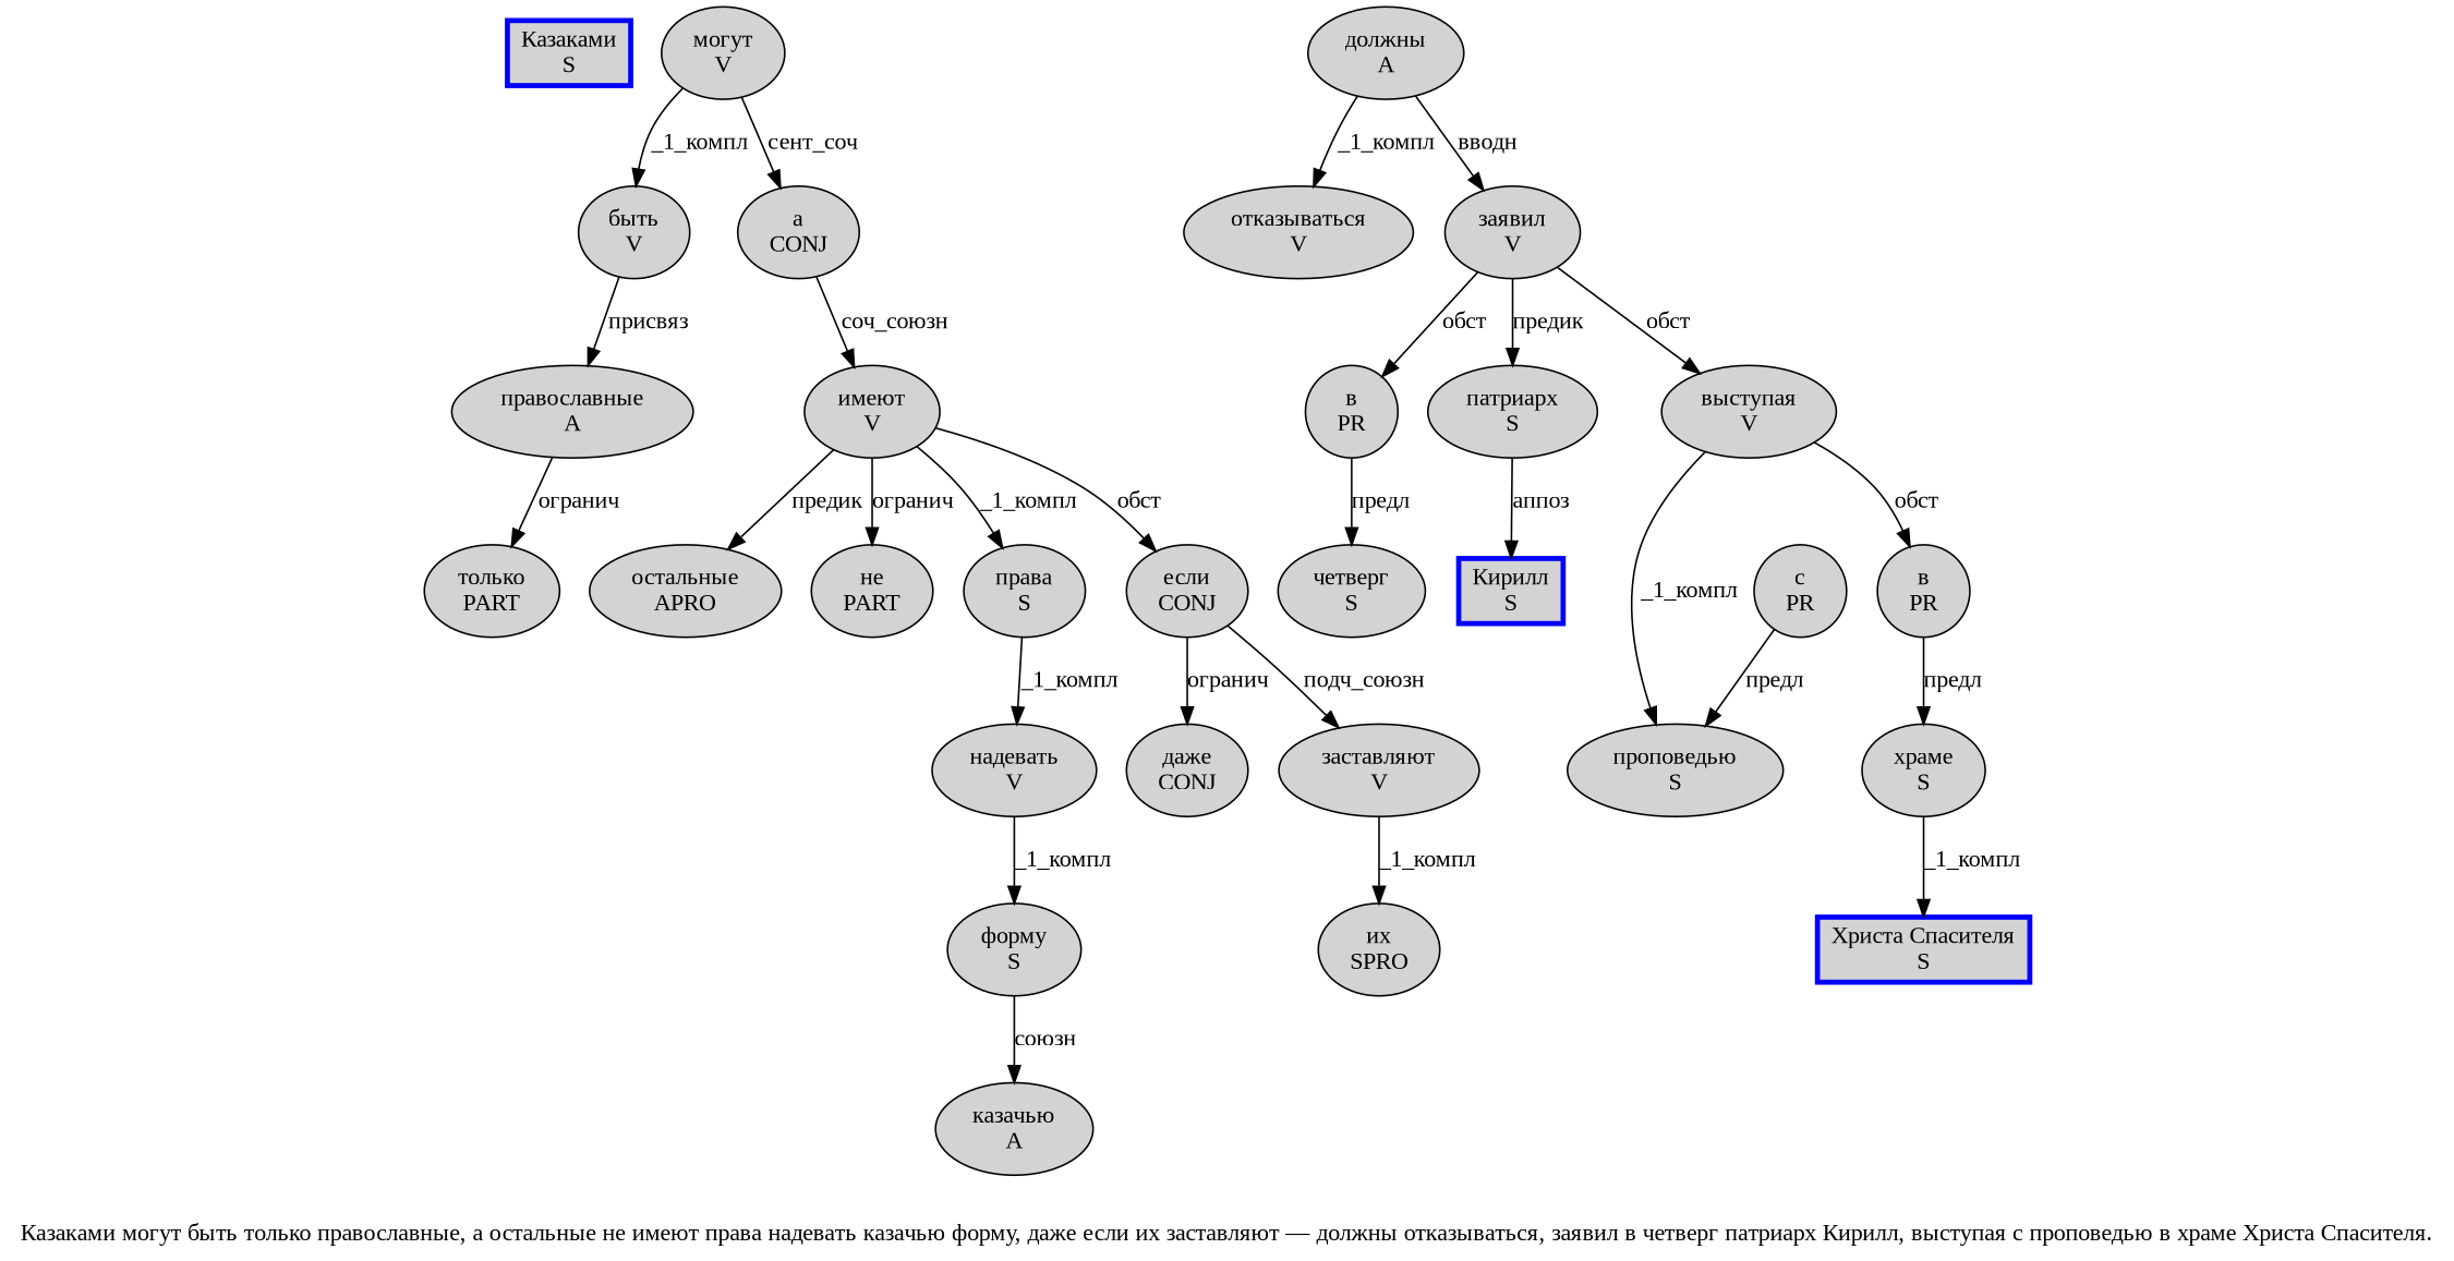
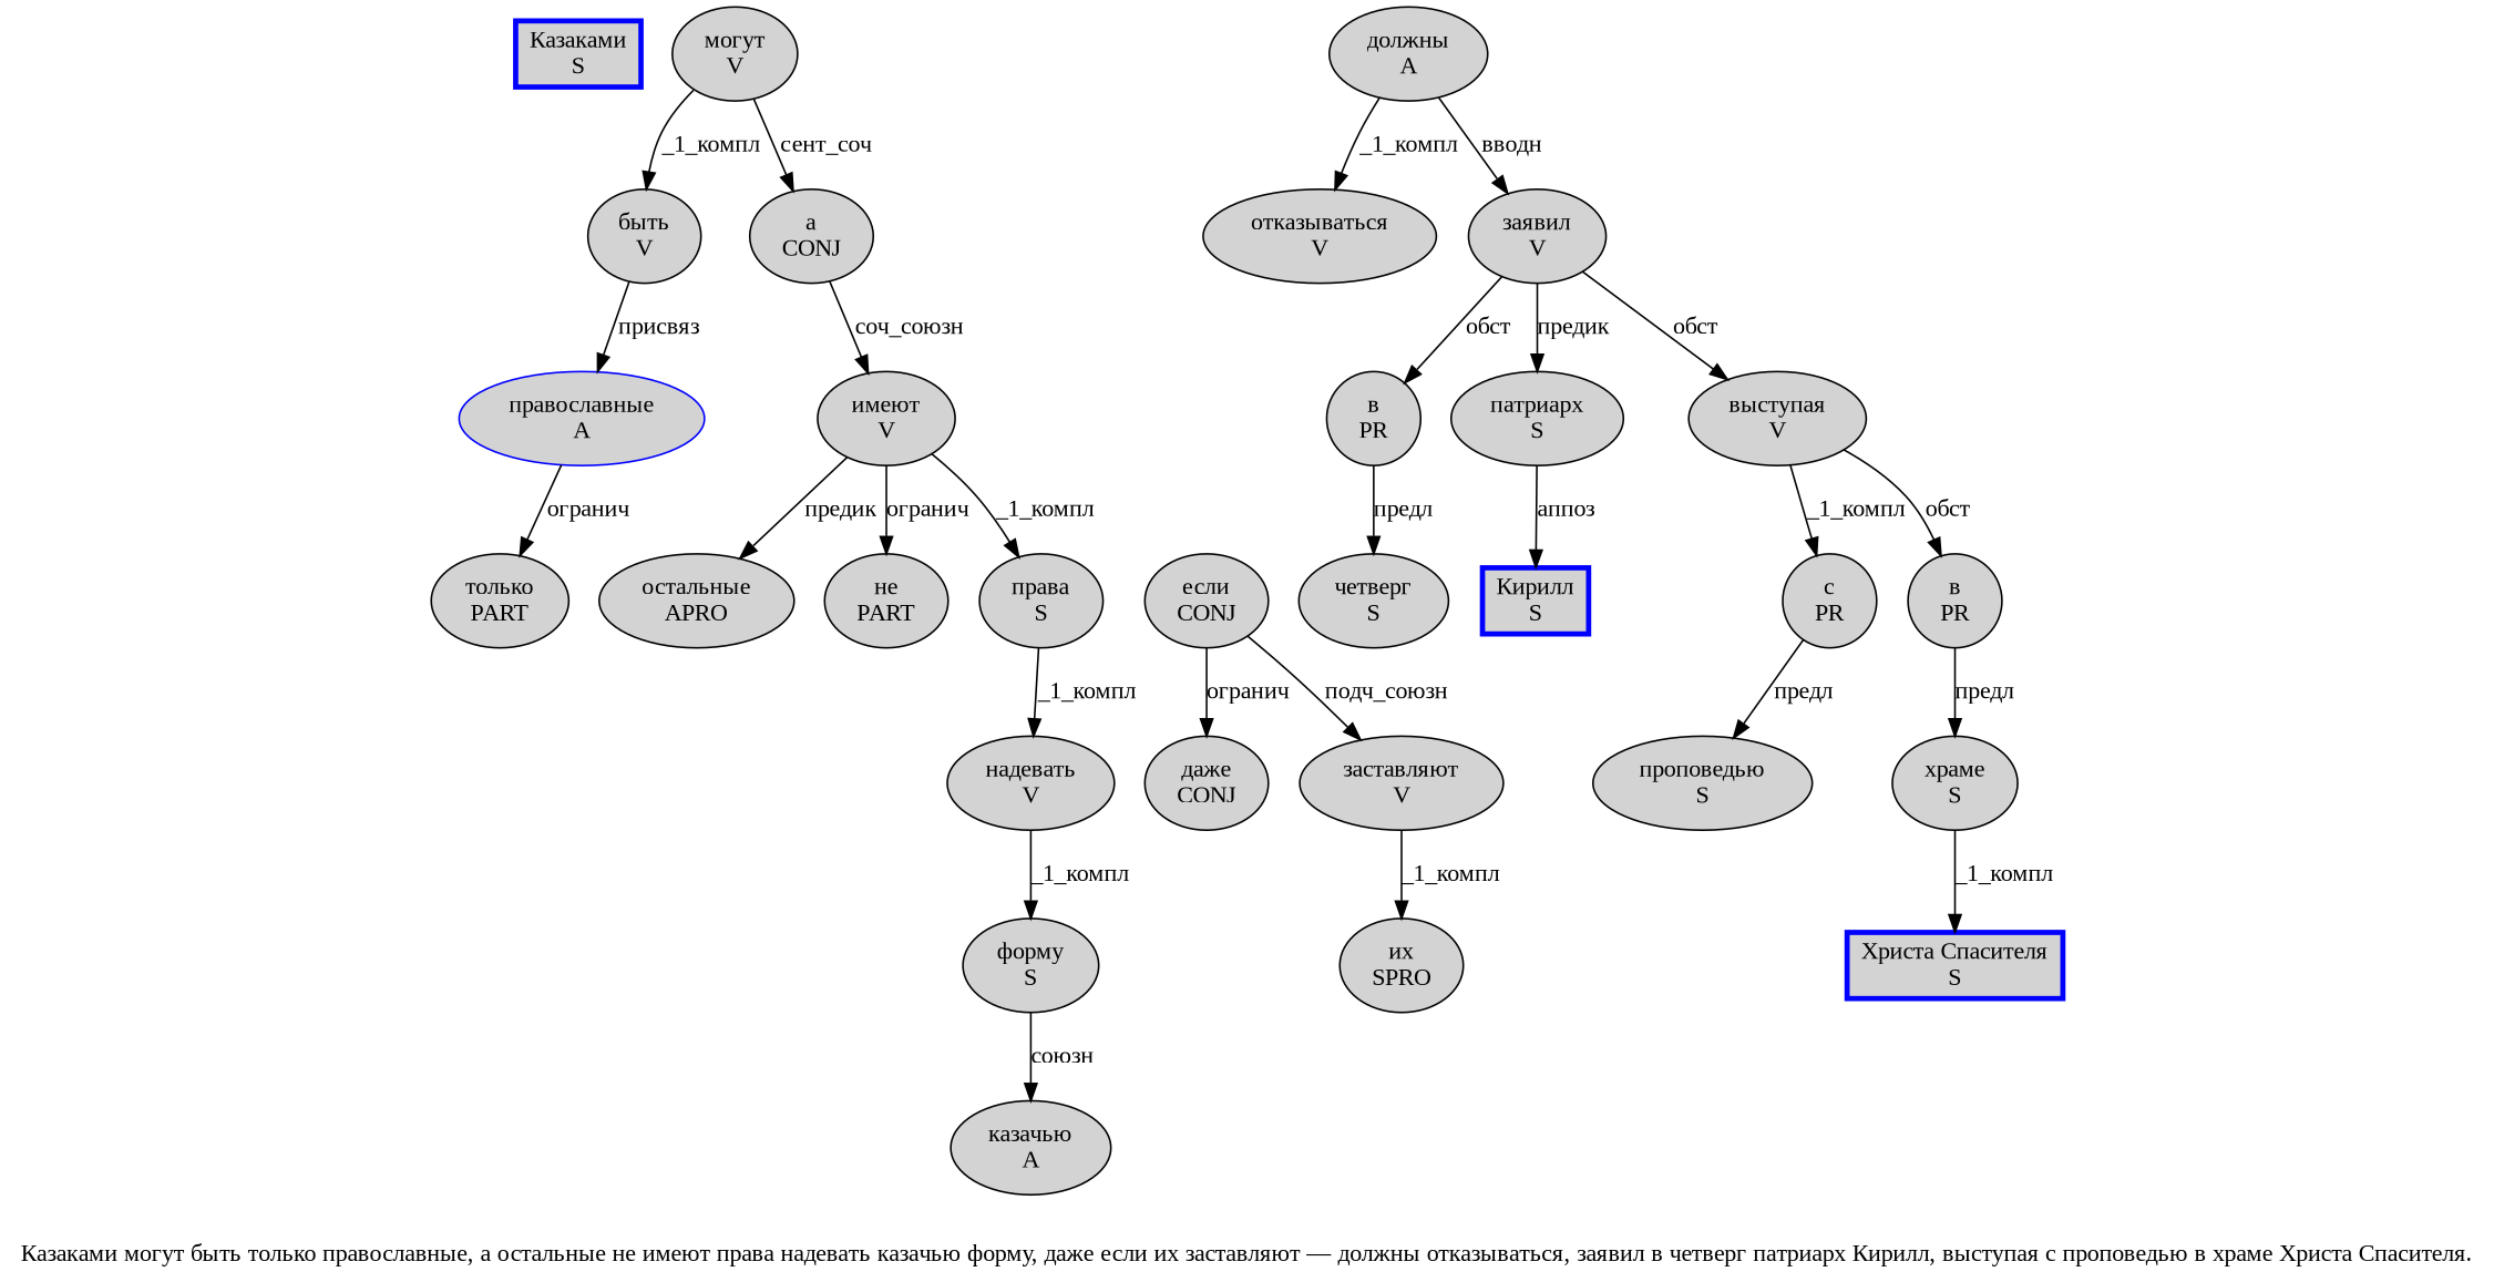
  digraph {
    fontname="Liberation Serif"
    label="Казаками могут быть только православные, а остальные не имеют права надевать казачью форму, даже если их заставляют — должны отказываться, заявил в четверг патриарх Кирилл, выступая с проповедью в храме Христа Спасителя."
    node [fillcolor=lightgray fontname="Liberation Serif" penwidth=1 shape=ellipse style=filled]
    edge [fontname="Liberation Serif"]
    n1 [color=blue label="Казаками\nS" penwidth=3 shape=box]
    n2 [label="могут\nV"]
    n3 [label="быть\nV"]
    n4 [label="а\nCONJ"]
-   n5 [label="православные\nA"]
+   n5 [label="православные\nA" color=blue]
    n6 [label="имеют\nV"]
    n7 [label="только\nPART"]
    n8 [label="остальные\nAPRO"]
    n9 [label="не\nPART"]
    n10 [label="права\nS"]
    n11 [label="если\nCONJ"]
    n12 [label="надевать\nV"]
    n13 [label="даже\nCONJ"]
    n14 [label="заставляют\nV"]
    n15 [label="форму\nS"]
    n16 [label="казачью\nA"]
    n17 [label="их\nSPRO"]
    n18 [label="должны\nA"]
    n19 [label="отказываться\nV"]
    n20 [label="заявил\nV"]
    n21 [label="в\nPR"]
    n22 [label="патриарх\nS"]
    n23 [label="выступая\nV"]
    n24 [label="четверг\nS"]
    n25 [color=blue label="Кирилл\nS" penwidth=3 shape=box]
    n26 [label="с\nPR"]
    n27 [label="в\nPR"]
    n28 [label="проповедью\nS"]
    n29 [label="храме\nS"]
    n30 [color=blue label="Христа Спасителя\nS" penwidth=3 shape=box]
    n2 -> n3 [label="_1_компл"]
    n2 -> n4 [label="сент_соч"]
    n3 -> n5 [label="присвяз"]
    n4 -> n6 [label="соч_союзн"]
    n5 -> n7 [label="огранич"]
    n6 -> n8 [label="предик"]
    n6 -> n9 [label="огранич"]
    n6 -> n10 [label="_1_компл"]
-   n6 -> n11 [label="обст"]
    n10 -> n12 [label="_1_компл"]
    n11 -> n13 [label="огранич"]
    n11 -> n14 [label="подч_союзн"]
    n12 -> n15 [label="_1_компл"]
    n14 -> n17 [label="_1_компл"]
    n15 -> n16 [label="союзн"]
    n18 -> n19 [label="_1_компл"]
    n18 -> n20 [label="вводн"]
    n20 -> n21 [label="обст"]
    n20 -> n22 [label="предик"]
    n20 -> n23 [label="обст"]
    n21 -> n24 [label="предл"]
    n22 -> n25 [label="аппоз"]
-   n23 -> n28 [label="_1_компл"]
+   n23 -> n26 [label="_1_компл"]
    n23 -> n27 [label="обст"]
    n26 -> n28 [label="предл"]
    n27 -> n29 [label="предл"]
    n29 -> n30 [label="_1_компл"]
  }
